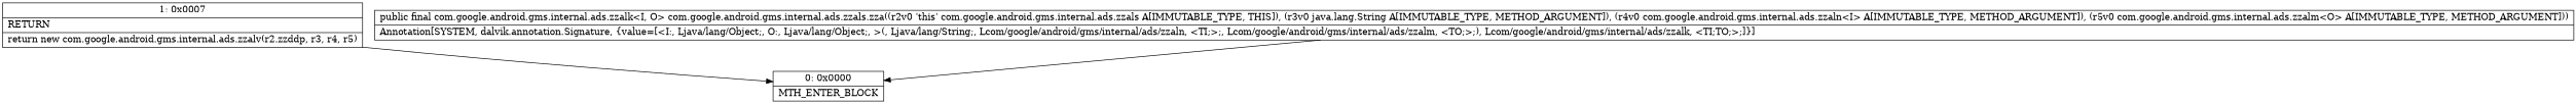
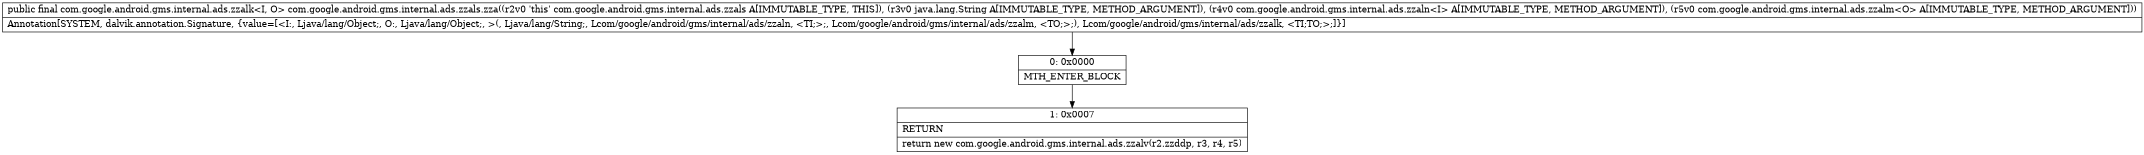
  digraph {
    node [shape=record]
    n1 [label="{0\:\ 0x0000|MTH_ENTER_BLOCK\l}"]
    n2 [label="{1\:\ 0x0007|RETURN\l|return new com.google.android.gms.internal.ads.zzalv(r2.zzddp, r3, r4, r5)\l}"]
    n3 [label="{public final com.google.android.gms.internal.ads.zzalk\<I, O\> com.google.android.gms.internal.ads.zzals.zza((r2v0 'this' com.google.android.gms.internal.ads.zzals A[IMMUTABLE_TYPE, THIS]), (r3v0 java.lang.String A[IMMUTABLE_TYPE, METHOD_ARGUMENT]), (r4v0 com.google.android.gms.internal.ads.zzaln\<I\> A[IMMUTABLE_TYPE, METHOD_ARGUMENT]), (r5v0 com.google.android.gms.internal.ads.zzalm\<O\> A[IMMUTABLE_TYPE, METHOD_ARGUMENT]))  | Annotation[SYSTEM, dalvik.annotation.Signature, \{value=[\<I:, Ljava\/lang\/Object;, O:, Ljava\/lang\/Object;, \>(, Ljava\/lang\/String;, Lcom\/google\/android\/gms\/internal\/ads\/zzaln, \<TI;\>;, Lcom\/google\/android\/gms\/internal\/ads\/zzalm, \<TO;\>;), Lcom\/google\/android\/gms\/internal\/ads\/zzalk, \<TI;TO;\>;]\}]\l}"]
-   n2 -> n1
+   n1 -> n2
    n3 -> n1
  }
